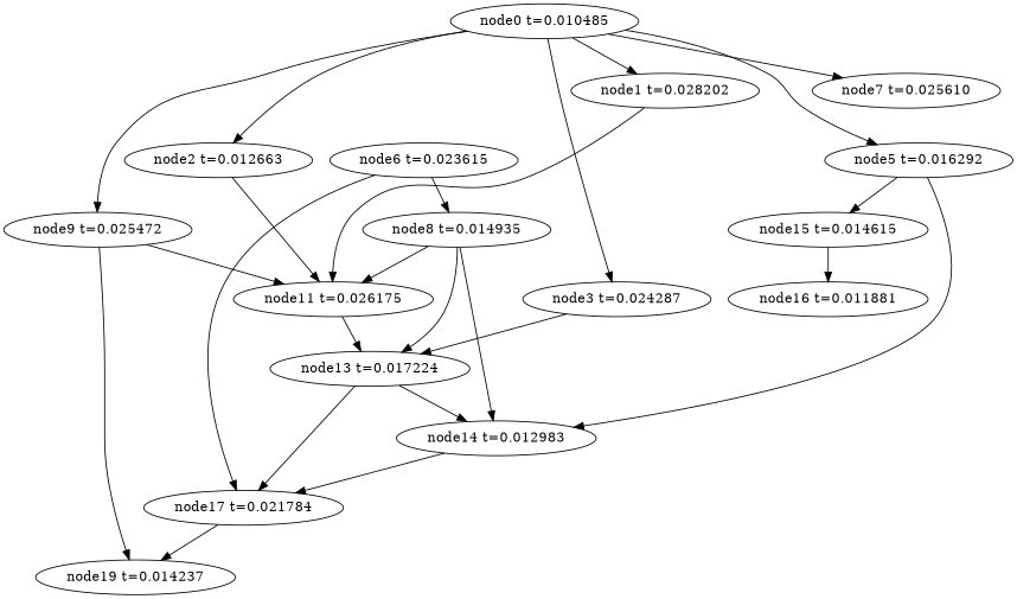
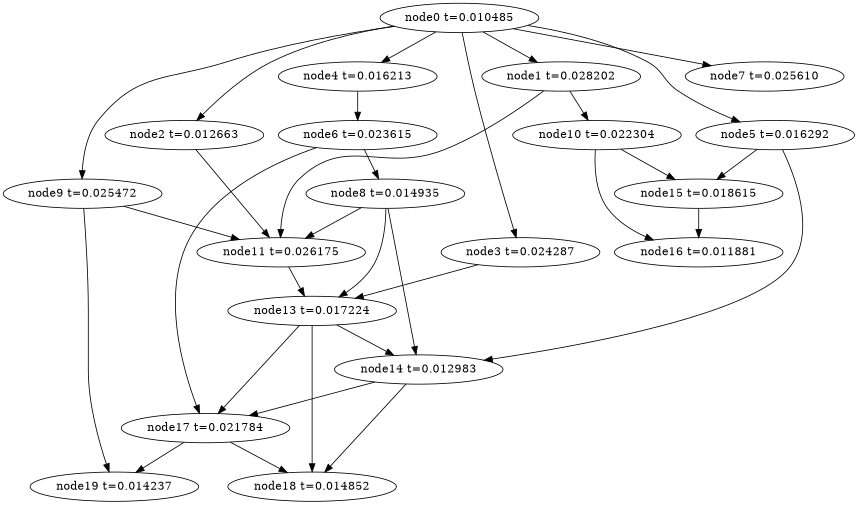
  digraph {
    n1 [label="node19 t=0.014237"]
+   n2 [label="node18 t=0.014852"]
    n3 [label="node17 t=0.021784"]
    n4 [label="node16 t=0.011881"]
-   n5 [label="node15 t=0.014615"]
+   n5 [label="node15 t=0.018615"]
    n6 [label="node14 t=0.012983"]
    n7 [label="node13 t=0.017224"]
    n8 [label="node11 t=0.026175"]
+   n9 [label="node10 t=0.022304"]
    n10 [label="node9 t=0.025472"]
    n11 [label="node8 t=0.014935"]
    n12 [label="node7 t=0.025610"]
    n13 [label="node6 t=0.023615"]
    n14 [label="node5 t=0.016292"]
+   n15 [label="node4 t=0.016213"]
    n16 [label="node3 t=0.024287"]
    n17 [label="node2 t=0.012663"]
    n18 [label="node1 t=0.028202"]
    n19 [label="node0 t=0.010485"]
    n3 -> n1
+   n3 -> n2
    n5 -> n4
+   n6 -> n2
    n6 -> n3
+   n7 -> n2
    n7 -> n3
    n7 -> n6
    n8 -> n7
+   n9 -> n4
+   n9 -> n5
    n10 -> n1
    n10 -> n8
    n11 -> n6
    n11 -> n7
    n11 -> n8
    n13 -> n3
    n13 -> n11
    n14 -> n5
    n14 -> n6
+   n15 -> n13
    n16 -> n7
    n17 -> n8
    n18 -> n8
+   n18 -> n9
    n19 -> n10
    n19 -> n12
    n19 -> n14
+   n19 -> n15
    n19 -> n16
    n19 -> n17
    n19 -> n18
  }
